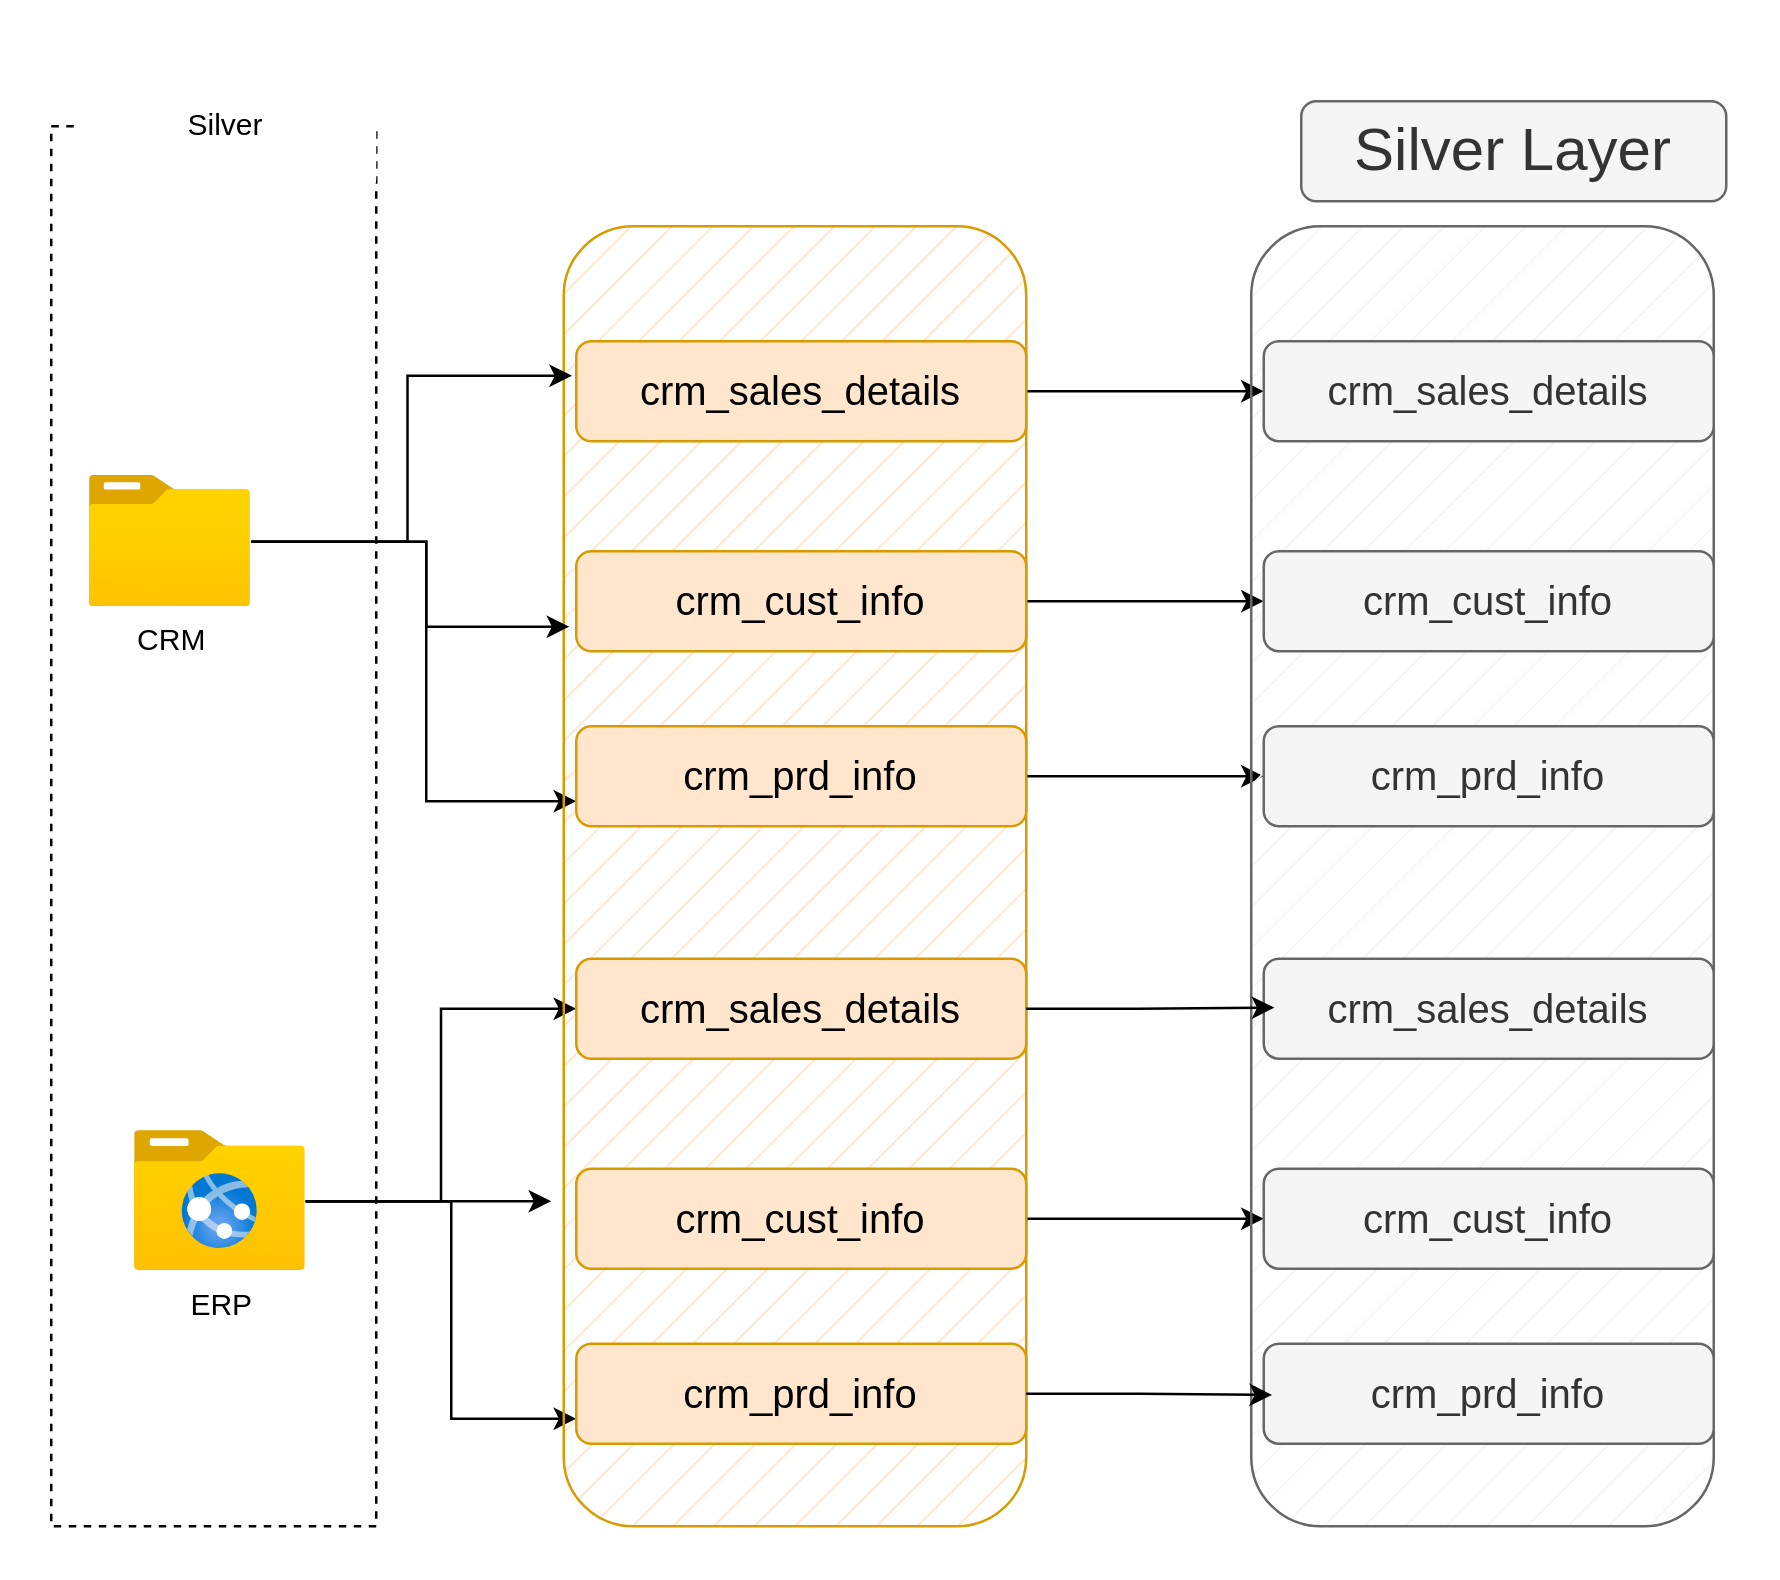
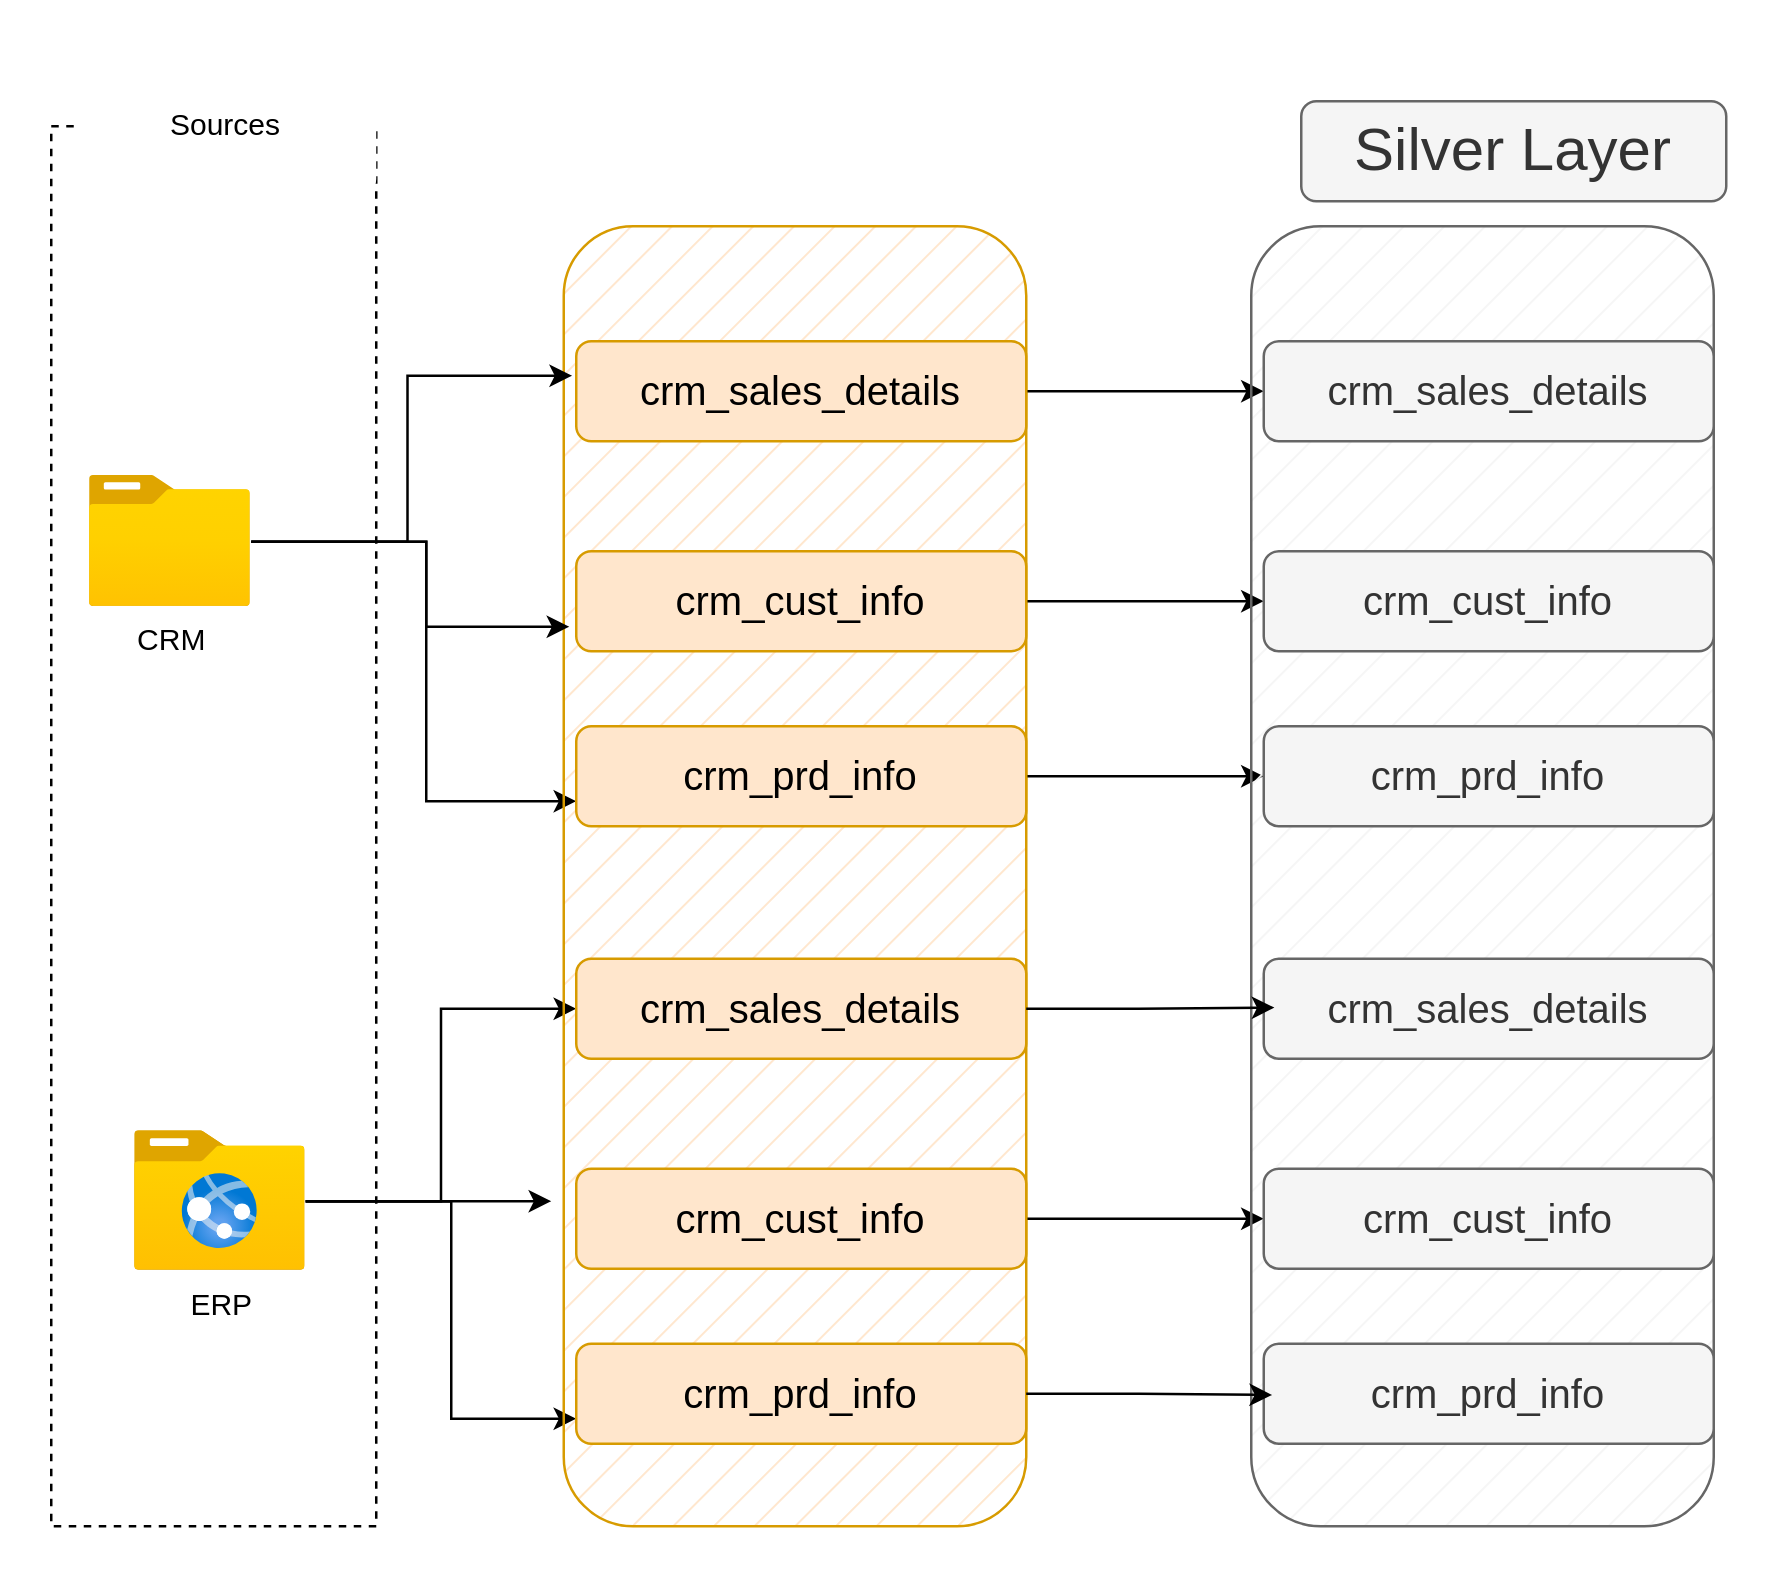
  <mxCell id="0" />
  <mxCell id="1" parent="0" />
  <mxCell id="2" value="" style="rounded=0;whiteSpace=wrap;html=1;fillColor=none;dashed=1;" parent="1" vertex="1"><mxGeometry x="20" y="50" width="130" height="560" as="geometry" /></mxCell>
- <mxCell id="3" value="Silver" style="rounded=1;whiteSpace=wrap;html=1;fillColor=default;strokeColor=none;" parent="1" vertex="1"><mxGeometry x="30" y="20" width="120" height="60" as="geometry" /></mxCell>
+ <mxCell id="3" value="Sources" style="rounded=1;whiteSpace=wrap;html=1;fillColor=default;strokeColor=none;" parent="1" vertex="1"><mxGeometry x="30" y="20" width="120" height="60" as="geometry" /></mxCell>
  <mxCell id="4" style="edgeStyle=orthogonalEdgeStyle;rounded=0;orthogonalLoop=1;jettySize=auto;html=1;entryX=0;entryY=0.75;entryDx=0;entryDy=0;" edge="1" parent="1" source="5" target="14"><mxGeometry relative="1" as="geometry"><Array as="points"><mxPoint x="170" y="216" /><mxPoint x="170" y="320" /></Array></mxGeometry></mxCell>
  <mxCell id="5" value="CRM" style="image;aspect=fixed;html=1;points=[];align=center;fontSize=12;image=img/lib/azure2/general/Folder_Blank.svg;" parent="1" vertex="1"><mxGeometry x="35.5" y="190" width="64.5" height="52.35" as="geometry" /></mxCell>
  <mxCell id="6" style="edgeStyle=orthogonalEdgeStyle;rounded=0;orthogonalLoop=1;jettySize=auto;html=1;entryX=0;entryY=0.75;entryDx=0;entryDy=0;" parent="1" edge="1"><mxGeometry relative="1" as="geometry"><Array as="points"><mxPoint x="180" y="480" /><mxPoint x="180" y="567" /></Array><mxPoint x="121.75" y="480.053" as="sourcePoint" /><mxPoint x="230" y="567" as="targetPoint" /></mxGeometry></mxCell>
  <mxCell id="7" style="edgeStyle=orthogonalEdgeStyle;rounded=0;orthogonalLoop=1;jettySize=auto;html=1;" parent="1" source="9" edge="1"><mxGeometry relative="1" as="geometry"><mxPoint x="220" y="480" as="targetPoint" /></mxGeometry></mxCell>
  <mxCell id="8" style="edgeStyle=orthogonalEdgeStyle;rounded=0;orthogonalLoop=1;jettySize=auto;html=1;entryX=0;entryY=0.5;entryDx=0;entryDy=0;" edge="1" parent="1" source="9" target="20"><mxGeometry relative="1" as="geometry" /></mxCell>
  <mxCell id="9" value="ERP" style="image;aspect=fixed;html=1;points=[];align=center;fontSize=12;image=img/lib/azure2/general/Folder_Website.svg;" parent="1" vertex="1"><mxGeometry x="53.75" y="452" width="68" height="56.0" as="geometry" /></mxCell>
  <mxCell id="10" value="" style="rounded=1;whiteSpace=wrap;html=1;fillColor=#ffe6cc;strokeColor=#d79b00;fillStyle=hatch;" parent="1" vertex="1"><mxGeometry x="225" y="90" width="185" height="520" as="geometry" /></mxCell>
  <mxCell id="11" style="edgeStyle=orthogonalEdgeStyle;rounded=0;orthogonalLoop=1;jettySize=auto;html=1;" edge="1" parent="1" source="12" target="23"><mxGeometry relative="1" as="geometry" /></mxCell>
  <mxCell id="12" value="crm_sales_details" style="rounded=1;whiteSpace=wrap;html=1;fontSize=16;fillColor=#ffe6cc;strokeColor=#d79b00;" parent="1" vertex="1"><mxGeometry x="230" y="136" width="180" height="40" as="geometry" /></mxCell>
  <mxCell id="13" style="edgeStyle=orthogonalEdgeStyle;rounded=0;orthogonalLoop=1;jettySize=auto;html=1;" edge="1" parent="1" source="14" target="25"><mxGeometry relative="1" as="geometry" /></mxCell>
  <mxCell id="14" value="crm_prd_info" style="rounded=1;whiteSpace=wrap;html=1;fontSize=16;fillColor=#ffe6cc;strokeColor=#d79b00;" parent="1" vertex="1"><mxGeometry x="230" y="290" width="180" height="40" as="geometry" /></mxCell>
  <mxCell id="15" style="edgeStyle=orthogonalEdgeStyle;rounded=0;orthogonalLoop=1;jettySize=auto;html=1;entryX=0;entryY=0.5;entryDx=0;entryDy=0;" edge="1" parent="1" source="16" target="24"><mxGeometry relative="1" as="geometry" /></mxCell>
  <mxCell id="16" value="crm_cust_info" style="rounded=1;whiteSpace=wrap;html=1;fontSize=16;fillColor=#ffe6cc;strokeColor=#d79b00;" parent="1" vertex="1"><mxGeometry x="230" y="220" width="180" height="40" as="geometry" /></mxCell>
  <mxCell id="17" value="crm_prd_info" style="rounded=1;whiteSpace=wrap;html=1;fontSize=16;fillColor=#ffe6cc;strokeColor=#d79b00;" parent="1" vertex="1"><mxGeometry x="230" y="537" width="180" height="40" as="geometry" /></mxCell>
  <mxCell id="18" style="edgeStyle=orthogonalEdgeStyle;rounded=0;orthogonalLoop=1;jettySize=auto;html=1;" edge="1" parent="1" source="19" target="27"><mxGeometry relative="1" as="geometry" /></mxCell>
  <mxCell id="19" value="crm_cust_info" style="rounded=1;whiteSpace=wrap;html=1;fontSize=16;fillColor=#ffe6cc;strokeColor=#d79b00;" parent="1" vertex="1"><mxGeometry x="230" y="467" width="180" height="40" as="geometry" /></mxCell>
  <mxCell id="20" value="crm_sales_details" style="rounded=1;whiteSpace=wrap;html=1;fontSize=16;fillColor=#ffe6cc;strokeColor=#d79b00;" parent="1" vertex="1"><mxGeometry x="230" y="383" width="180" height="40" as="geometry" /></mxCell>
  <mxCell id="21" value="Silver Layer" style="rounded=1;whiteSpace=wrap;html=1;fontSize=24;fillColor=#f5f5f5;strokeColor=#666666;fontColor=#333333;" vertex="1" parent="1"><mxGeometry x="520" y="40" width="170" height="40" as="geometry" /></mxCell>
  <mxCell id="22" value="" style="rounded=1;whiteSpace=wrap;html=1;fillColor=#f5f5f5;strokeColor=#666666;fillStyle=hatch;fontColor=#333333;" vertex="1" parent="1"><mxGeometry x="500" y="90" width="185" height="520" as="geometry" /></mxCell>
  <mxCell id="23" value="crm_sales_details" style="rounded=1;whiteSpace=wrap;html=1;fontSize=16;fillColor=#f5f5f5;strokeColor=#666666;fontColor=#333333;" vertex="1" parent="1"><mxGeometry x="505" y="136" width="180" height="40" as="geometry" /></mxCell>
  <mxCell id="24" value="crm_cust_info" style="rounded=1;whiteSpace=wrap;html=1;fontSize=16;fillColor=#f5f5f5;strokeColor=#666666;fontColor=#333333;" vertex="1" parent="1"><mxGeometry x="505" y="220" width="180" height="40" as="geometry" /></mxCell>
  <mxCell id="25" value="crm_prd_info" style="rounded=1;whiteSpace=wrap;html=1;fontSize=16;fillColor=#f5f5f5;strokeColor=#666666;fontColor=#333333;" vertex="1" parent="1"><mxGeometry x="505" y="290" width="180" height="40" as="geometry" /></mxCell>
  <mxCell id="26" value="crm_sales_details" style="rounded=1;whiteSpace=wrap;html=1;fontSize=16;fillColor=#f5f5f5;strokeColor=#666666;fontColor=#333333;" vertex="1" parent="1"><mxGeometry x="505" y="383" width="180" height="40" as="geometry" /></mxCell>
  <mxCell id="27" value="crm_cust_info" style="rounded=1;whiteSpace=wrap;html=1;fontSize=16;fillColor=#f5f5f5;strokeColor=#666666;fontColor=#333333;" vertex="1" parent="1"><mxGeometry x="505" y="467" width="180" height="40" as="geometry" /></mxCell>
  <mxCell id="28" value="crm_prd_info" style="rounded=1;whiteSpace=wrap;html=1;fontSize=16;fillColor=#f5f5f5;strokeColor=#666666;fontColor=#333333;" vertex="1" parent="1"><mxGeometry x="505" y="537" width="180" height="40" as="geometry" /></mxCell>
  <mxCell id="29" style="edgeStyle=orthogonalEdgeStyle;rounded=0;orthogonalLoop=1;jettySize=auto;html=1;entryX=0.05;entryY=0.601;entryDx=0;entryDy=0;entryPerimeter=0;" edge="1" parent="1" source="20" target="22"><mxGeometry relative="1" as="geometry" /></mxCell>
  <mxCell id="30" style="edgeStyle=orthogonalEdgeStyle;rounded=0;orthogonalLoop=1;jettySize=auto;html=1;entryX=0.045;entryY=0.899;entryDx=0;entryDy=0;entryPerimeter=0;" edge="1" parent="1" source="17" target="22"><mxGeometry relative="1" as="geometry" /></mxCell>
  <mxCell id="31" style="edgeStyle=orthogonalEdgeStyle;rounded=0;orthogonalLoop=1;jettySize=auto;html=1;entryX=0.018;entryY=0.115;entryDx=0;entryDy=0;entryPerimeter=0;" edge="1" parent="1" source="5" target="10"><mxGeometry relative="1" as="geometry" /></mxCell>
  <mxCell id="32" style="edgeStyle=orthogonalEdgeStyle;rounded=0;orthogonalLoop=1;jettySize=auto;html=1;entryX=0.012;entryY=0.308;entryDx=0;entryDy=0;entryPerimeter=0;" edge="1" parent="1" source="5" target="10"><mxGeometry relative="1" as="geometry"><Array as="points"><mxPoint x="170" y="216" /><mxPoint x="170" y="250" /></Array></mxGeometry></mxCell>
